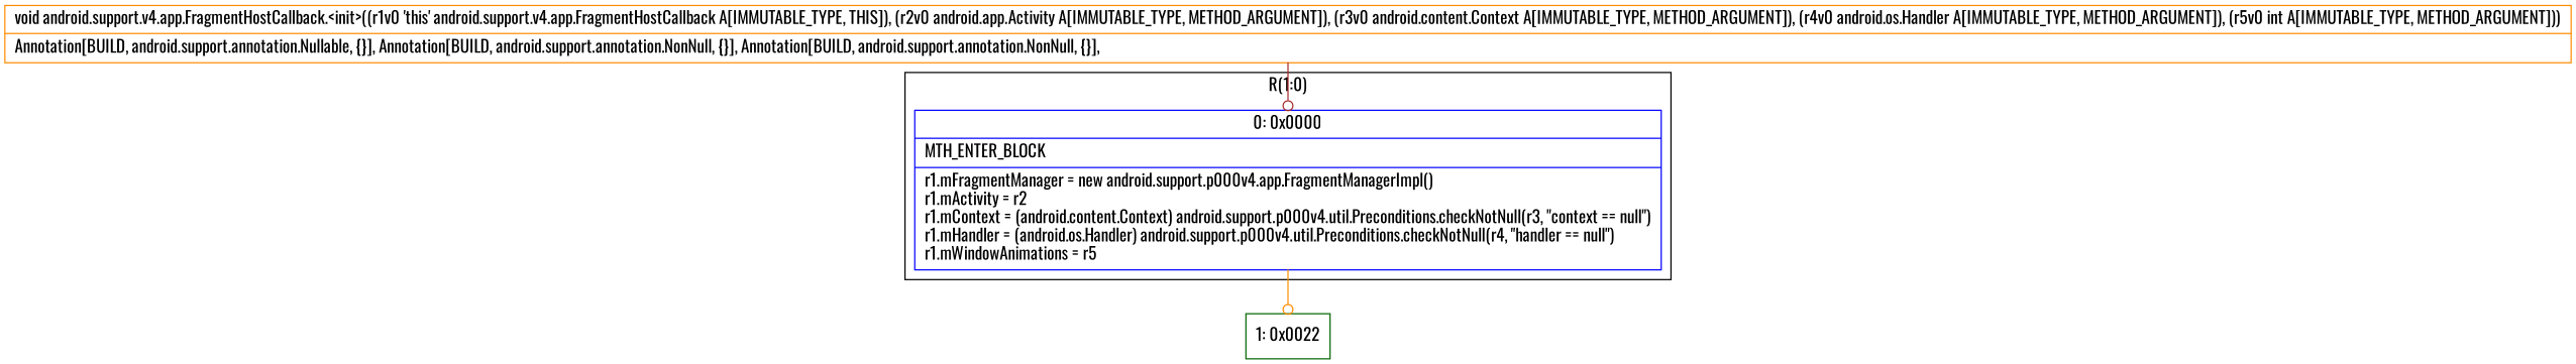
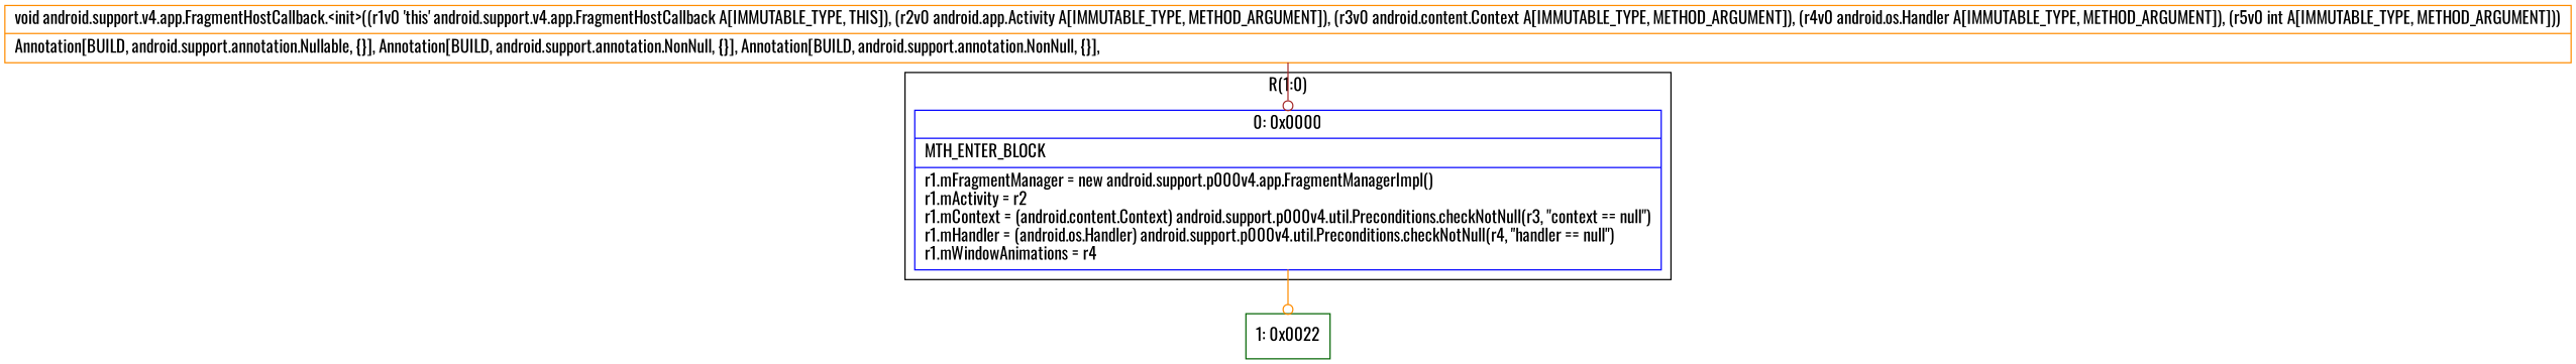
  digraph {
    fontname=Oswald
    node [shape=record fontname=Oswald]
    edge [arrowhead=odot fontname=Oswald]
-   n1 [color=blue label="{0\:\ 0x0000|MTH_ENTER_BLOCK\l|r1.mFragmentManager = new android.support.p000v4.app.FragmentManagerImpl()\lr1.mActivity = r2\lr1.mContext = (android.content.Context) android.support.p000v4.util.Preconditions.checkNotNull(r3, \"context == null\")\lr1.mHandler = (android.os.Handler) android.support.p000v4.util.Preconditions.checkNotNull(r4, \"handler == null\")\lr1.mWindowAnimations = r5\l}"]
+   n1 [color=blue label="{0\:\ 0x0000|MTH_ENTER_BLOCK\l|r1.mFragmentManager = new android.support.p000v4.app.FragmentManagerImpl()\lr1.mActivity = r2\lr1.mContext = (android.content.Context) android.support.p000v4.util.Preconditions.checkNotNull(r3, \"context == null\")\lr1.mHandler = (android.os.Handler) android.support.p000v4.util.Preconditions.checkNotNull(r4, \"handler == null\")\lr1.mWindowAnimations = r4\l}"]
    n2 [color=darkgreen label="{1\:\ 0x0022}"]
    n3 [label="{void android.support.v4.app.FragmentHostCallback.\<init\>((r1v0 'this' android.support.v4.app.FragmentHostCallback A[IMMUTABLE_TYPE, THIS]), (r2v0 android.app.Activity A[IMMUTABLE_TYPE, METHOD_ARGUMENT]), (r3v0 android.content.Context A[IMMUTABLE_TYPE, METHOD_ARGUMENT]), (r4v0 android.os.Handler A[IMMUTABLE_TYPE, METHOD_ARGUMENT]), (r5v0 int A[IMMUTABLE_TYPE, METHOD_ARGUMENT]))  | Annotation[BUILD, android.support.annotation.Nullable, \{\}], Annotation[BUILD, android.support.annotation.NonNull, \{\}], Annotation[BUILD, android.support.annotation.NonNull, \{\}], \l}" color=darkorange]
    subgraph cluster_1 {
      label="R(1:0)"
      n1
    }
    n1 -> n2 [color=darkorange]
    n3 -> n1 [color=brown]
  }
